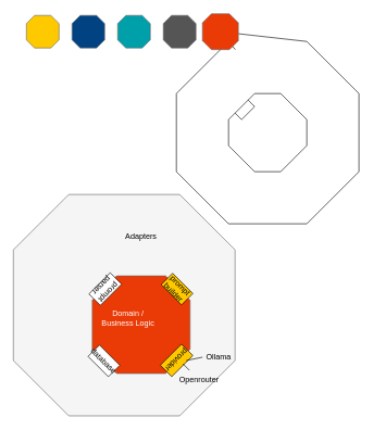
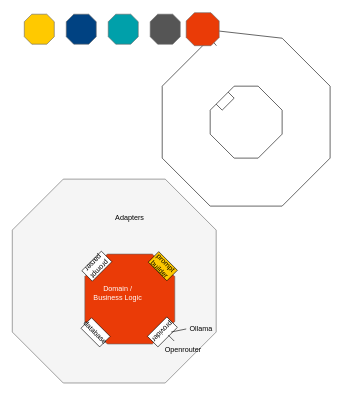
  <mxCell id="0" />
  <mxCell id="1" parent="0" />
  <mxCell id="2" value="" style="verticalLabelPosition=bottom;verticalAlign=top;html=1;shape=mxgraph.basic.polygon;polyCoords=[[0.25,0],[0.75,0],[1,0.25],[1,0.75],[0.75,1],[0.25,1],[0,0.75],[0,0.25]];polyline=0;fillColor=#f5f5f5;fontColor=#333333;strokeColor=#666666;" vertex="1" parent="1"><mxGeometry x="20" y="298" width="340" height="340" as="geometry" /></mxCell>
  <mxCell id="3" value="" style="verticalLabelPosition=bottom;verticalAlign=top;html=1;shape=mxgraph.basic.polygon;polyCoords=[[0.25,0],[0.75,0],[1,0.25],[1,0.75],[0.75,1],[0.25,1],[0,0.75],[0,0.25]];polyline=0;fillColor=#FFC900;fontColor=#333333;strokeColor=#666666;" vertex="1" parent="1"><mxGeometry x="40" y="23" width="50" height="50" as="geometry" /></mxCell>
  <mxCell id="4" value="" style="verticalLabelPosition=bottom;verticalAlign=top;html=1;shape=mxgraph.basic.polygon;polyCoords=[[0.25,0],[0.75,0],[1,0.25],[1,0.75],[0.75,1],[0.25,1],[0,0.75],[0,0.25]];polyline=0;fillColor=#EA3B07;fontColor=#333333;strokeColor=#666666;" vertex="1" parent="1"><mxGeometry x="141" y="423" width="150" height="150" as="geometry" /></mxCell>
  <mxCell id="5" value="" style="verticalLabelPosition=bottom;verticalAlign=top;html=1;shape=mxgraph.basic.polygon;polyCoords=[[0.25,0],[0.75,0],[1,0.25],[1,0.75],[0.75,1],[0.25,1],[0,0.75],[0,0.25]];polyline=0;fillColor=#004282;fontColor=#333333;strokeColor=#666666;" vertex="1" parent="1"><mxGeometry x="110" y="23" width="50" height="50" as="geometry" /></mxCell>
  <mxCell id="6" value="" style="verticalLabelPosition=bottom;verticalAlign=top;html=1;shape=mxgraph.basic.polygon;polyCoords=[[0.25,0],[0.75,0],[1,0.25],[1,0.75],[0.75,1],[0.25,1],[0,0.75],[0,0.25]];polyline=0;fillColor=#555555;fontColor=#333333;strokeColor=#666666;" vertex="1" parent="1"><mxGeometry x="250" y="23" width="50" height="50" as="geometry" /></mxCell>
  <mxCell id="7" value="" style="verticalLabelPosition=bottom;verticalAlign=top;html=1;shape=mxgraph.basic.polygon;polyCoords=[[0.25,0],[0.75,0],[1,0.25],[1,0.75],[0.75,1],[0.25,1],[0,0.75],[0,0.25]];polyline=0;fillColor=#00A0AA;fontColor=#333333;strokeColor=#666666;" vertex="1" parent="1"><mxGeometry x="180" y="23" width="50" height="50" as="geometry" /></mxCell>
  <mxCell id="8" value="Adapters" style="text;html=1;align=center;verticalAlign=middle;whiteSpace=wrap;rounded=0;" vertex="1" parent="1"><mxGeometry x="186" y="348" width="60" height="30" as="geometry" /></mxCell>
  <mxCell id="9" value="Domain /&lt;div&gt;Business Logic&lt;/div&gt;" style="text;html=1;align=center;verticalAlign=middle;whiteSpace=wrap;rounded=0;fontColor=#FFFFFF;" vertex="1" parent="1"><mxGeometry x="151" y="473" width="90" height="30" as="geometry" /></mxCell>
  <mxCell id="10" value="prompt builder" style="rounded=0;whiteSpace=wrap;html=1;rotation=45;fillColor=#ffc900;" vertex="1" parent="1"><mxGeometry x="249" y="430.88" width="44" height="24.75" as="geometry" /></mxCell>
- <mxCell id="11" value="provider" style="rounded=0;whiteSpace=wrap;html=1;rotation=-225;fillColor=#ffc900;" vertex="1" parent="1"><mxGeometry x="247.4" y="540.39" width="45.83" height="24.75" as="geometry" /></mxCell>
+ <mxCell id="11" value="provider" style="rounded=0;whiteSpace=wrap;html=1;rotation=-225;" vertex="1" parent="1"><mxGeometry x="247.4" y="540.39" width="45.83" height="24.75" as="geometry" /></mxCell>
  <mxCell id="12" value="" style="endArrow=none;html=1;rounded=0;" edge="1" parent="1"><mxGeometry width="50" height="50" relative="1" as="geometry"><mxPoint x="270" y="143" as="sourcePoint" /><mxPoint x="350" y="63" as="targetPoint" /></mxGeometry></mxCell>
  <mxCell id="13" value="" style="endArrow=none;html=1;rounded=0;" edge="1" parent="1" source="39"><mxGeometry width="50" height="50" relative="1" as="geometry"><mxPoint x="350" y="63" as="sourcePoint" /><mxPoint x="470" y="63" as="targetPoint" /></mxGeometry></mxCell>
  <mxCell id="14" value="" style="endArrow=none;html=1;rounded=0;" edge="1" parent="1"><mxGeometry width="50" height="50" relative="1" as="geometry"><mxPoint x="470" y="63" as="sourcePoint" /><mxPoint x="550" y="143" as="targetPoint" /></mxGeometry></mxCell>
  <mxCell id="15" value="" style="endArrow=none;html=1;rounded=0;" edge="1" parent="1"><mxGeometry width="50" height="50" relative="1" as="geometry"><mxPoint x="550" y="143" as="sourcePoint" /><mxPoint x="550" y="263" as="targetPoint" /></mxGeometry></mxCell>
  <mxCell id="16" value="" style="endArrow=none;html=1;rounded=0;" edge="1" parent="1"><mxGeometry width="50" height="50" relative="1" as="geometry"><mxPoint x="550" y="263" as="sourcePoint" /><mxPoint x="470" y="343" as="targetPoint" /></mxGeometry></mxCell>
  <mxCell id="17" value="" style="endArrow=none;html=1;rounded=0;" edge="1" parent="1"><mxGeometry width="50" height="50" relative="1" as="geometry"><mxPoint x="470" y="343" as="sourcePoint" /><mxPoint x="350" y="343" as="targetPoint" /></mxGeometry></mxCell>
  <mxCell id="18" value="" style="endArrow=none;html=1;rounded=0;" edge="1" parent="1"><mxGeometry width="50" height="50" relative="1" as="geometry"><mxPoint x="270" y="143" as="sourcePoint" /><mxPoint x="270" y="263" as="targetPoint" /></mxGeometry></mxCell>
  <mxCell id="19" value="" style="endArrow=none;html=1;rounded=0;" edge="1" parent="1"><mxGeometry width="50" height="50" relative="1" as="geometry"><mxPoint x="270" y="263" as="sourcePoint" /><mxPoint x="350" y="343" as="targetPoint" /></mxGeometry></mxCell>
  <mxCell id="20" value="" style="endArrow=none;html=1;rounded=0;" edge="1" parent="1"><mxGeometry width="50" height="50" relative="1" as="geometry"><mxPoint x="390" y="163" as="sourcePoint" /><mxPoint x="380" y="153" as="targetPoint" /></mxGeometry></mxCell>
  <mxCell id="21" value="" style="endArrow=none;html=1;rounded=0;" edge="1" parent="1"><mxGeometry width="50" height="50" relative="1" as="geometry"><mxPoint x="370" y="183" as="sourcePoint" /><mxPoint x="360" y="173" as="targetPoint" /></mxGeometry></mxCell>
  <mxCell id="22" value="" style="endArrow=none;html=1;rounded=0;" edge="1" parent="1"><mxGeometry width="50" height="50" relative="1" as="geometry"><mxPoint x="390" y="163" as="sourcePoint" /><mxPoint x="370" y="183" as="targetPoint" /></mxGeometry></mxCell>
  <mxCell id="23" value="prompt parser" style="rounded=0;whiteSpace=wrap;html=1;rotation=-225;" vertex="1" parent="1"><mxGeometry x="138" y="430.88" width="46" height="24.75" as="geometry" /></mxCell>
  <mxCell id="24" value="database" style="rounded=0;whiteSpace=wrap;html=1;rotation=45;" vertex="1" parent="1"><mxGeometry x="136.88" y="541.13" width="44" height="24.75" as="geometry" /></mxCell>
  <mxCell id="25" value="" style="endArrow=none;html=1;rounded=0;entryX=0.853;entryY=0.735;entryDx=0;entryDy=0;entryPerimeter=0;" edge="1" parent="1" target="2"><mxGeometry width="50" height="50" relative="1" as="geometry"><mxPoint x="285" y="553" as="sourcePoint" /><mxPoint x="352.105" y="628" as="targetPoint" /></mxGeometry></mxCell>
  <mxCell id="26" value="Ollama" style="text;html=1;align=center;verticalAlign=middle;whiteSpace=wrap;rounded=0;" vertex="1" parent="1"><mxGeometry x="305" y="533.25" width="60" height="30" as="geometry" /></mxCell>
  <mxCell id="27" value="Openrouter" style="text;html=1;align=center;verticalAlign=middle;whiteSpace=wrap;rounded=0;" vertex="1" parent="1"><mxGeometry x="275" y="568" width="60" height="30" as="geometry" /></mxCell>
  <mxCell id="28" value="" style="endArrow=none;html=1;rounded=0;" edge="1" parent="1" target="27"><mxGeometry width="50" height="50" relative="1" as="geometry"><mxPoint x="280" y="558" as="sourcePoint" /><mxPoint x="305" y="553" as="targetPoint" /></mxGeometry></mxCell>
  <mxCell id="29" value="" style="group" vertex="1" connectable="0" parent="1"><mxGeometry x="350" y="143" width="120" height="120" as="geometry" /></mxCell>
  <mxCell id="30" value="" style="endArrow=none;html=1;rounded=0;" edge="1" parent="29"><mxGeometry width="50" height="50" relative="1" as="geometry"><mxPoint y="40" as="sourcePoint" /><mxPoint x="40" as="targetPoint" /></mxGeometry></mxCell>
  <mxCell id="31" value="" style="endArrow=none;html=1;rounded=0;" edge="1" parent="29"><mxGeometry width="50" height="50" relative="1" as="geometry"><mxPoint x="40" as="sourcePoint" /><mxPoint x="80" as="targetPoint" /></mxGeometry></mxCell>
  <mxCell id="32" value="" style="endArrow=none;html=1;rounded=0;" edge="1" parent="29"><mxGeometry width="50" height="50" relative="1" as="geometry"><mxPoint x="120" y="40" as="sourcePoint" /><mxPoint x="80" as="targetPoint" /></mxGeometry></mxCell>
  <mxCell id="33" value="" style="endArrow=none;html=1;rounded=0;" edge="1" parent="29"><mxGeometry width="50" height="50" relative="1" as="geometry"><mxPoint x="120" y="80" as="sourcePoint" /><mxPoint x="120" y="40" as="targetPoint" /></mxGeometry></mxCell>
  <mxCell id="34" value="" style="endArrow=none;html=1;rounded=0;" edge="1" parent="29"><mxGeometry width="50" height="50" relative="1" as="geometry"><mxPoint x="80" y="120" as="sourcePoint" /><mxPoint x="120" y="80" as="targetPoint" /></mxGeometry></mxCell>
  <mxCell id="35" value="" style="endArrow=none;html=1;rounded=0;" edge="1" parent="29"><mxGeometry width="50" height="50" relative="1" as="geometry"><mxPoint x="40" y="120" as="sourcePoint" /><mxPoint x="80" y="120" as="targetPoint" /></mxGeometry></mxCell>
  <mxCell id="36" value="" style="endArrow=none;html=1;rounded=0;" edge="1" parent="29"><mxGeometry width="50" height="50" relative="1" as="geometry"><mxPoint x="40" y="120" as="sourcePoint" /><mxPoint y="80" as="targetPoint" /></mxGeometry></mxCell>
  <mxCell id="37" value="" style="endArrow=none;html=1;rounded=0;" edge="1" parent="29"><mxGeometry width="50" height="50" relative="1" as="geometry"><mxPoint y="80" as="sourcePoint" /><mxPoint y="40" as="targetPoint" /></mxGeometry></mxCell>
  <mxCell id="38" value="" style="endArrow=none;html=1;rounded=0;" edge="1" parent="1" target="39"><mxGeometry width="50" height="50" relative="1" as="geometry"><mxPoint x="350" y="63" as="sourcePoint" /><mxPoint x="470" y="63" as="targetPoint" /></mxGeometry></mxCell>
  <mxCell id="39" value="" style="verticalLabelPosition=bottom;verticalAlign=top;html=1;shape=mxgraph.basic.polygon;polyCoords=[[0.25,0],[0.75,0],[1,0.25],[1,0.75],[0.75,1],[0.25,1],[0,0.75],[0,0.25]];polyline=0;fillColor=#EA3B07;fontColor=#333333;strokeColor=#666666;" vertex="1" parent="1"><mxGeometry x="310" y="20.5" width="55" height="55" as="geometry" /></mxCell>
